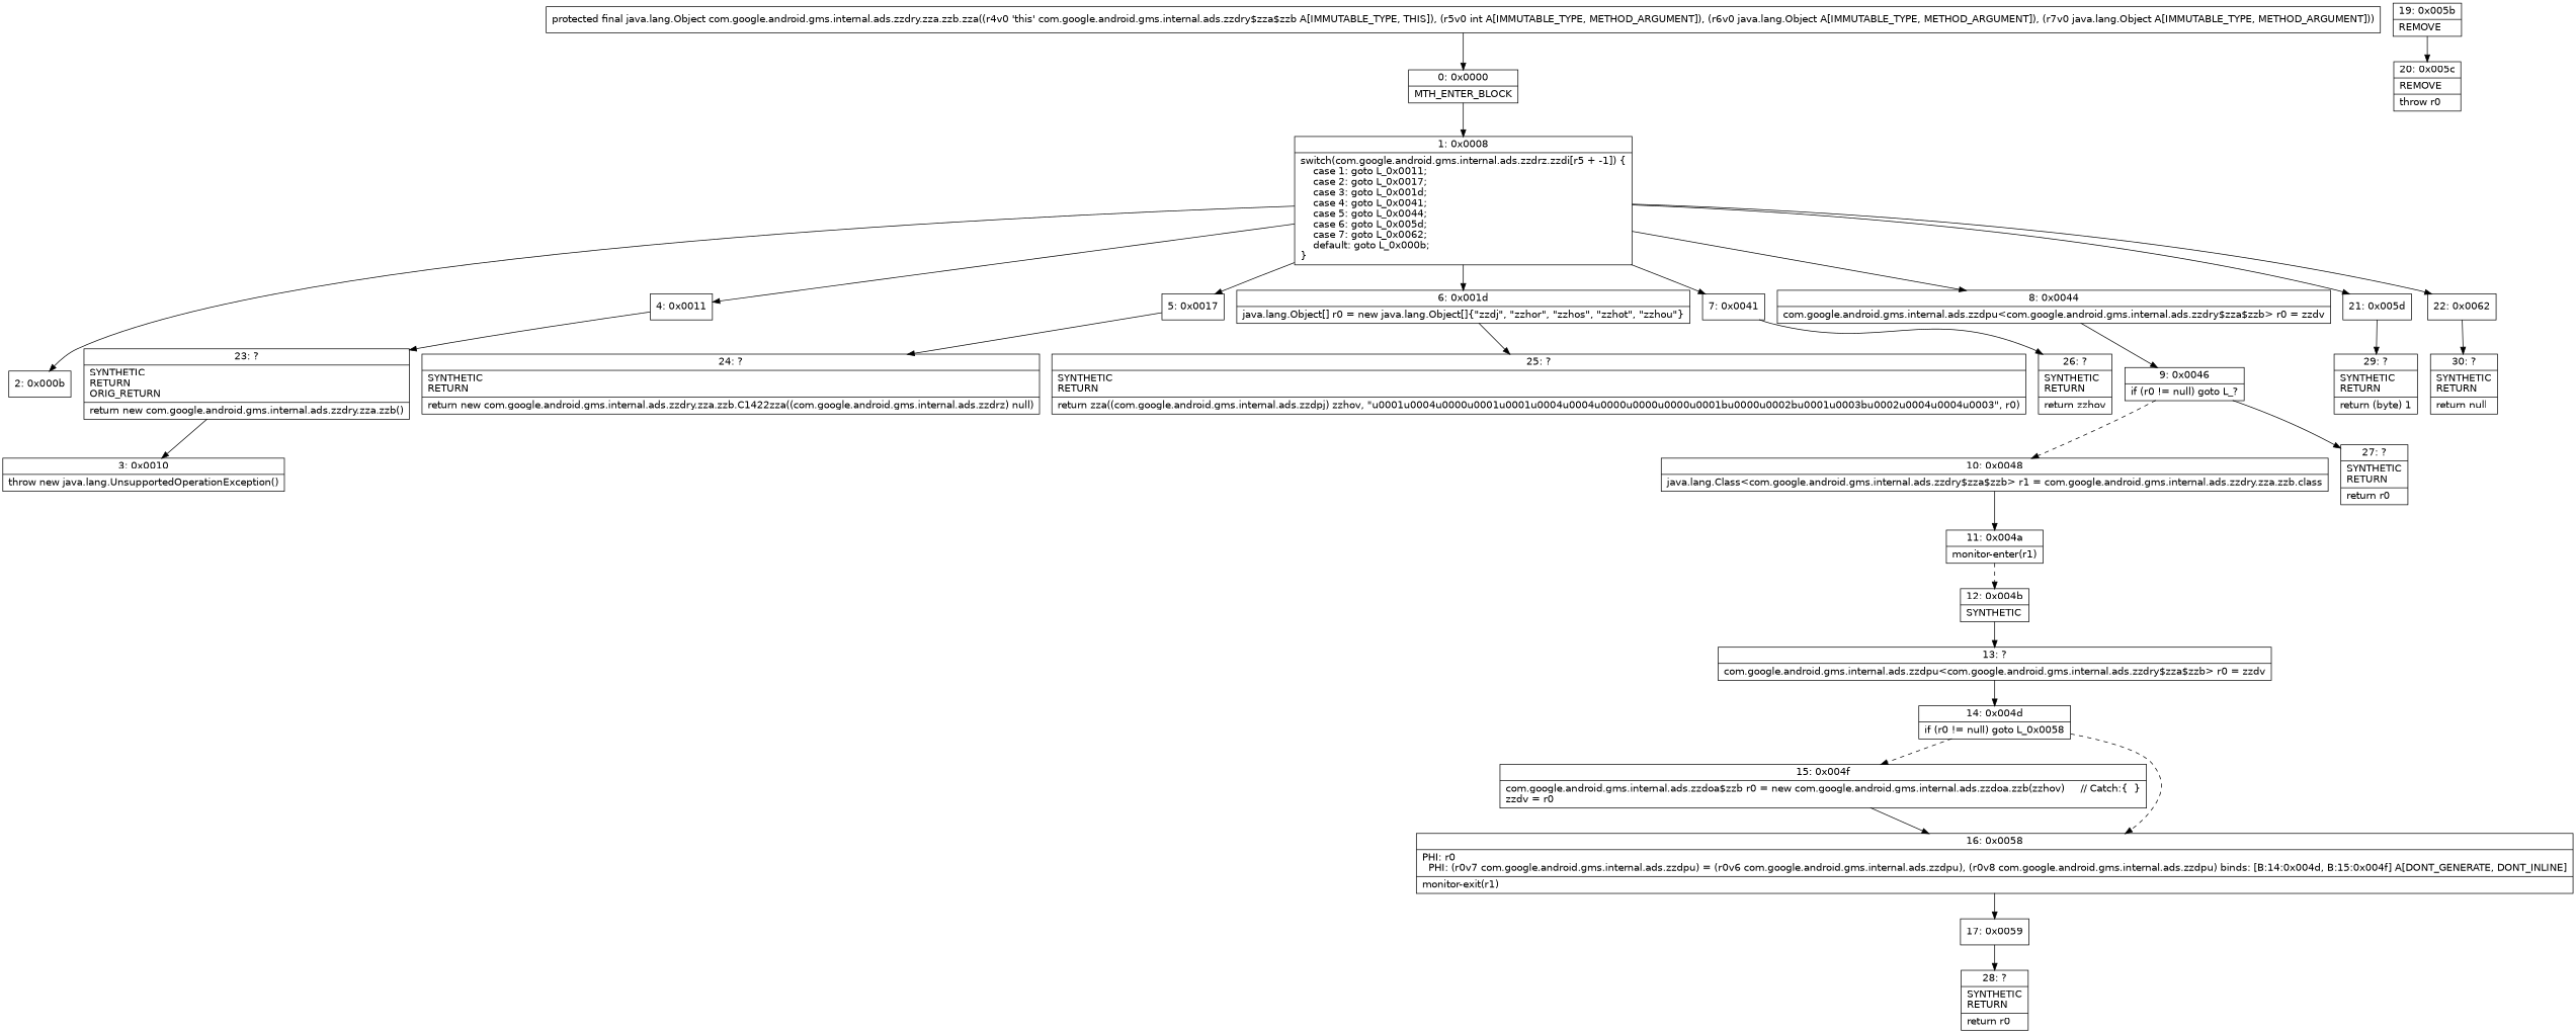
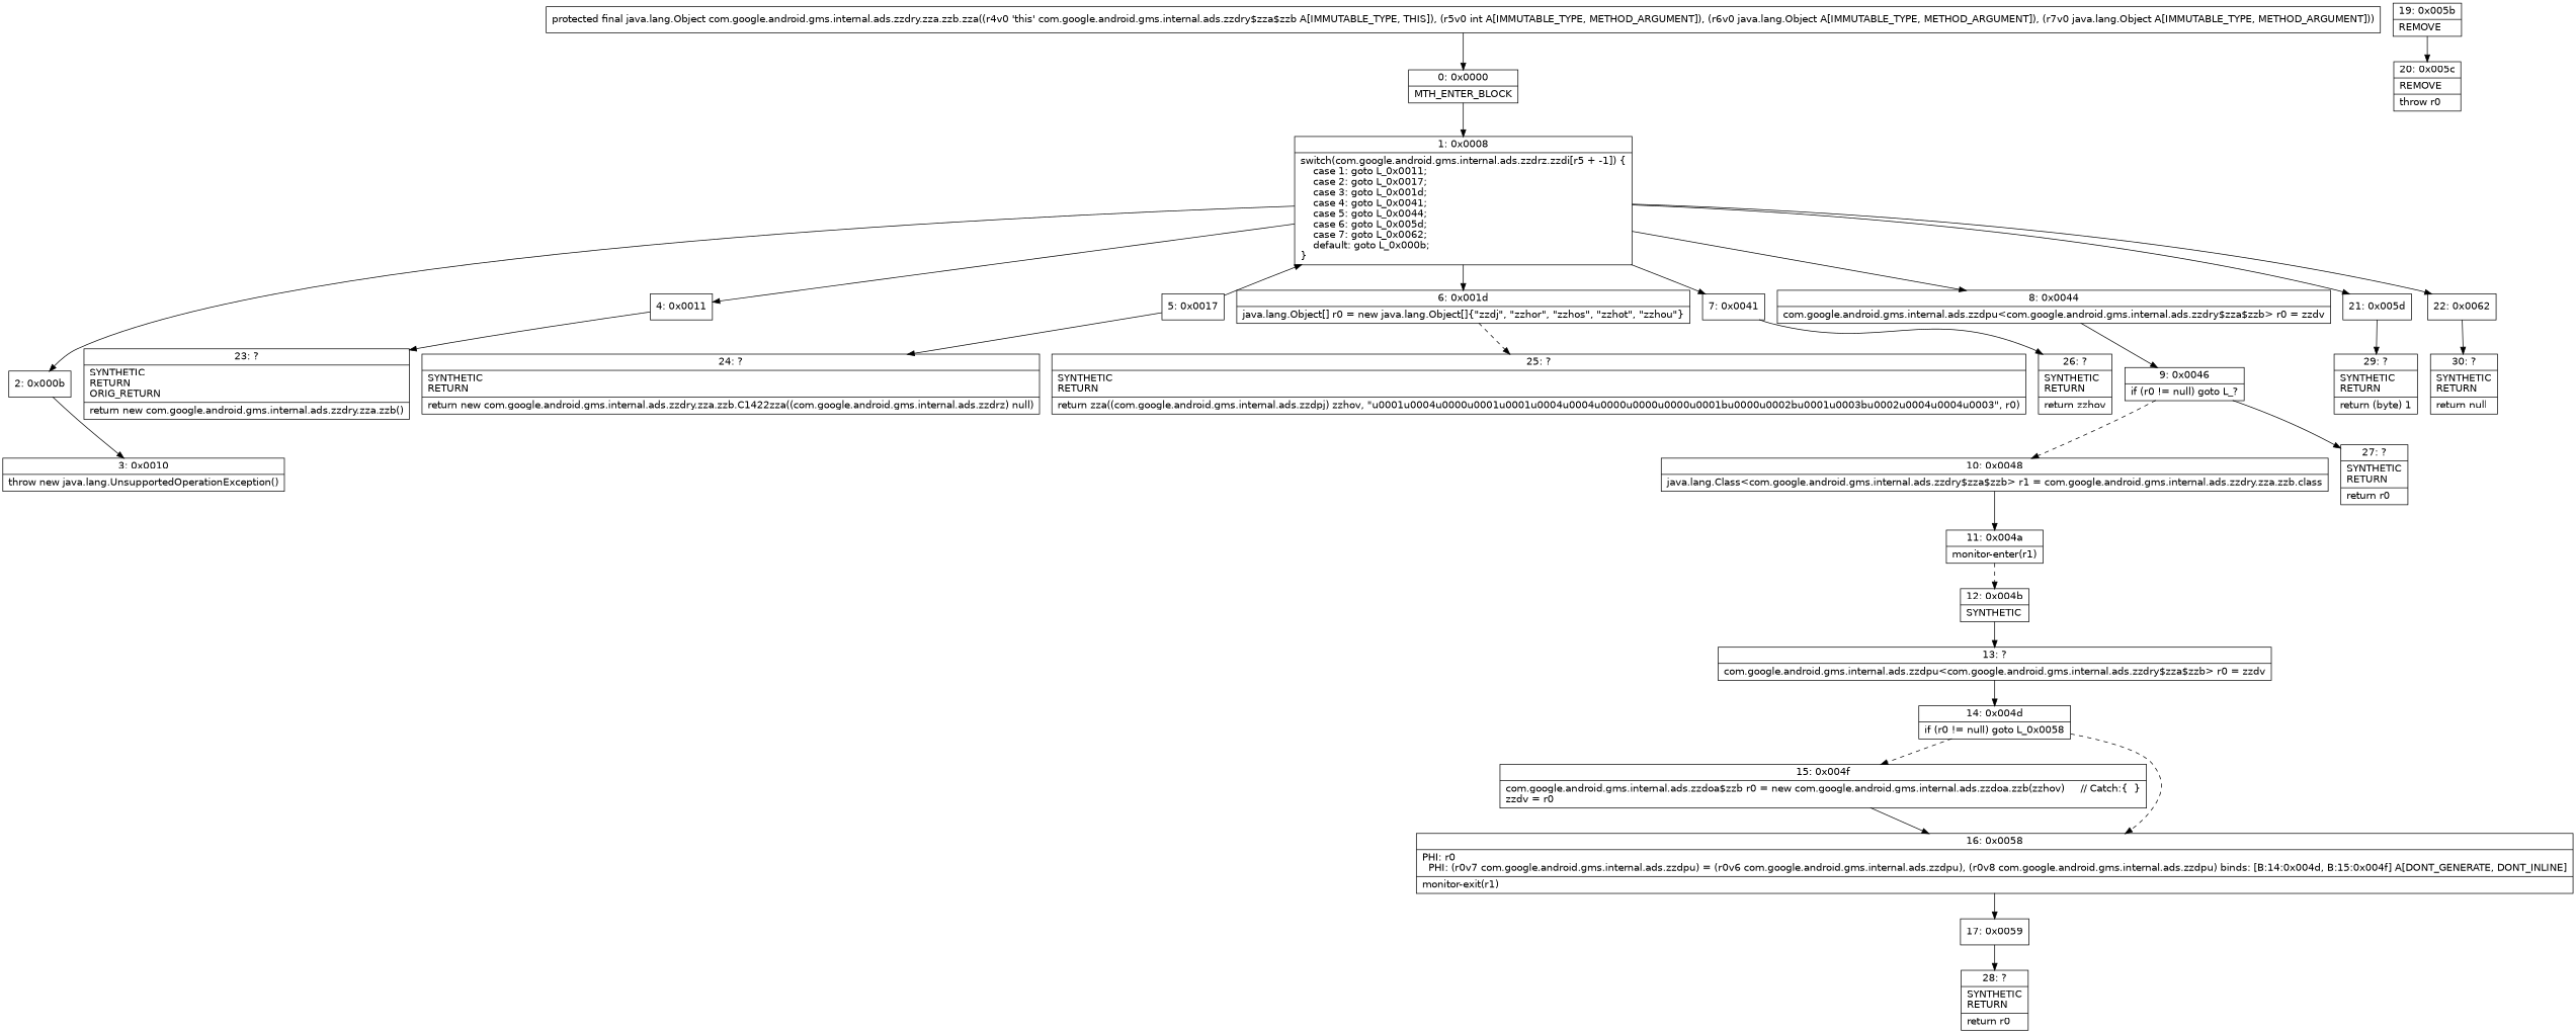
  digraph {
    fontname="DejaVu Sans"
    node [fontname="DejaVu Sans" shape=record]
    edge [fontname="DejaVu Sans"]
    n1 [label="{0\:\ 0x0000|MTH_ENTER_BLOCK\l}"]
    n2 [label="{1\:\ 0x0008|switch(com.google.android.gms.internal.ads.zzdrz.zzdi[r5 + \-1]) \{\l    case 1: goto L_0x0011;\l    case 2: goto L_0x0017;\l    case 3: goto L_0x001d;\l    case 4: goto L_0x0041;\l    case 5: goto L_0x0044;\l    case 6: goto L_0x005d;\l    case 7: goto L_0x0062;\l    default: goto L_0x000b;\l\}\l}"]
    n3 [label="{2\:\ 0x000b}"]
    n4 [label="{4\:\ 0x0011}"]
    n5 [label="{5\:\ 0x0017}"]
    n6 [label="{6\:\ 0x001d|java.lang.Object[] r0 = new java.lang.Object[]\{\"zzdj\", \"zzhor\", \"zzhos\", \"zzhot\", \"zzhou\"\}\l}"]
    n7 [label="{7\:\ 0x0041}"]
    n8 [label="{8\:\ 0x0044|com.google.android.gms.internal.ads.zzdpu\<com.google.android.gms.internal.ads.zzdry$zza$zzb\> r0 = zzdv\l}"]
    n9 [label="{21\:\ 0x005d}"]
    n10 [label="{22\:\ 0x0062}"]
    n11 [label="{3\:\ 0x0010|throw new java.lang.UnsupportedOperationException()\l}"]
    n12 [label="{23\:\ ?|SYNTHETIC\lRETURN\lORIG_RETURN\l|return new com.google.android.gms.internal.ads.zzdry.zza.zzb()\l}"]
    n13 [label="{24\:\ ?|SYNTHETIC\lRETURN\l|return new com.google.android.gms.internal.ads.zzdry.zza.zzb.C1422zza((com.google.android.gms.internal.ads.zzdrz) null)\l}"]
    n14 [label="{25\:\ ?|SYNTHETIC\lRETURN\l|return zza((com.google.android.gms.internal.ads.zzdpj) zzhov, \"u0001u0004u0000u0001u0001u0004u0004u0000u0000u0000u0001bu0000u0002bu0001u0003bu0002u0004u0004u0003\", r0)\l}"]
    n15 [label="{26\:\ ?|SYNTHETIC\lRETURN\l|return zzhov\l}"]
    n16 [label="{9\:\ 0x0046|if (r0 != null) goto L_?\l}"]
    n17 [label="{29\:\ ?|SYNTHETIC\lRETURN\l|return (byte) 1\l}"]
    n18 [label="{30\:\ ?|SYNTHETIC\lRETURN\l|return null\l}"]
    n19 [label="{10\:\ 0x0048|java.lang.Class\<com.google.android.gms.internal.ads.zzdry$zza$zzb\> r1 = com.google.android.gms.internal.ads.zzdry.zza.zzb.class\l}"]
    n20 [label="{27\:\ ?|SYNTHETIC\lRETURN\l|return r0\l}"]
    n21 [label="{11\:\ 0x004a|monitor\-enter(r1)\l}"]
    n22 [label="{12\:\ 0x004b|SYNTHETIC\l}"]
    n23 [label="{13\:\ ?|com.google.android.gms.internal.ads.zzdpu\<com.google.android.gms.internal.ads.zzdry$zza$zzb\> r0 = zzdv\l}"]
    n24 [label="{14\:\ 0x004d|if (r0 != null) goto L_0x0058\l}"]
    n25 [label="{15\:\ 0x004f|com.google.android.gms.internal.ads.zzdoa$zzb r0 = new com.google.android.gms.internal.ads.zzdoa.zzb(zzhov)     \/\/ Catch:\{  \}\lzzdv = r0\l}"]
    n26 [label="{16\:\ 0x0058|PHI: r0 \l  PHI: (r0v7 com.google.android.gms.internal.ads.zzdpu) = (r0v6 com.google.android.gms.internal.ads.zzdpu), (r0v8 com.google.android.gms.internal.ads.zzdpu) binds: [B:14:0x004d, B:15:0x004f] A[DONT_GENERATE, DONT_INLINE]\l|monitor\-exit(r1)\l}"]
    n27 [label="{17\:\ 0x0059}"]
    n28 [label="{28\:\ ?|SYNTHETIC\lRETURN\l|return r0\l}"]
    n29 [label="{19\:\ 0x005b|REMOVE\l}"]
    n30 [label="{20\:\ 0x005c|REMOVE\l|throw r0\l}"]
    n31 [label="{protected final java.lang.Object com.google.android.gms.internal.ads.zzdry.zza.zzb.zza((r4v0 'this' com.google.android.gms.internal.ads.zzdry$zza$zzb A[IMMUTABLE_TYPE, THIS]), (r5v0 int A[IMMUTABLE_TYPE, METHOD_ARGUMENT]), (r6v0 java.lang.Object A[IMMUTABLE_TYPE, METHOD_ARGUMENT]), (r7v0 java.lang.Object A[IMMUTABLE_TYPE, METHOD_ARGUMENT])) }"]
    n1 -> n2
    n2 -> n3
    n2 -> n4
-   n2 -> n5
+   n5 -> n2
    n2 -> n6
    n2 -> n7
    n2 -> n8
    n2 -> n9
    n2 -> n10
-   n12 -> n11
+   n3 -> n11
    n4 -> n12
    n5 -> n13
-   n6 -> n14
+   n6 -> n14 [style=dashed]
    n7 -> n15
    n8 -> n16
    n9 -> n17
    n10 -> n18
    n16 -> n19 [style=dashed]
    n16 -> n20
    n19 -> n21
    n21 -> n22 [style=dashed]
    n22 -> n23
    n23 -> n24
    n24 -> n25 [style=dashed]
    n24 -> n26 [style=dashed]
    n25 -> n26
    n26 -> n27
    n27 -> n28
    n29 -> n30
    n31 -> n1
  }
